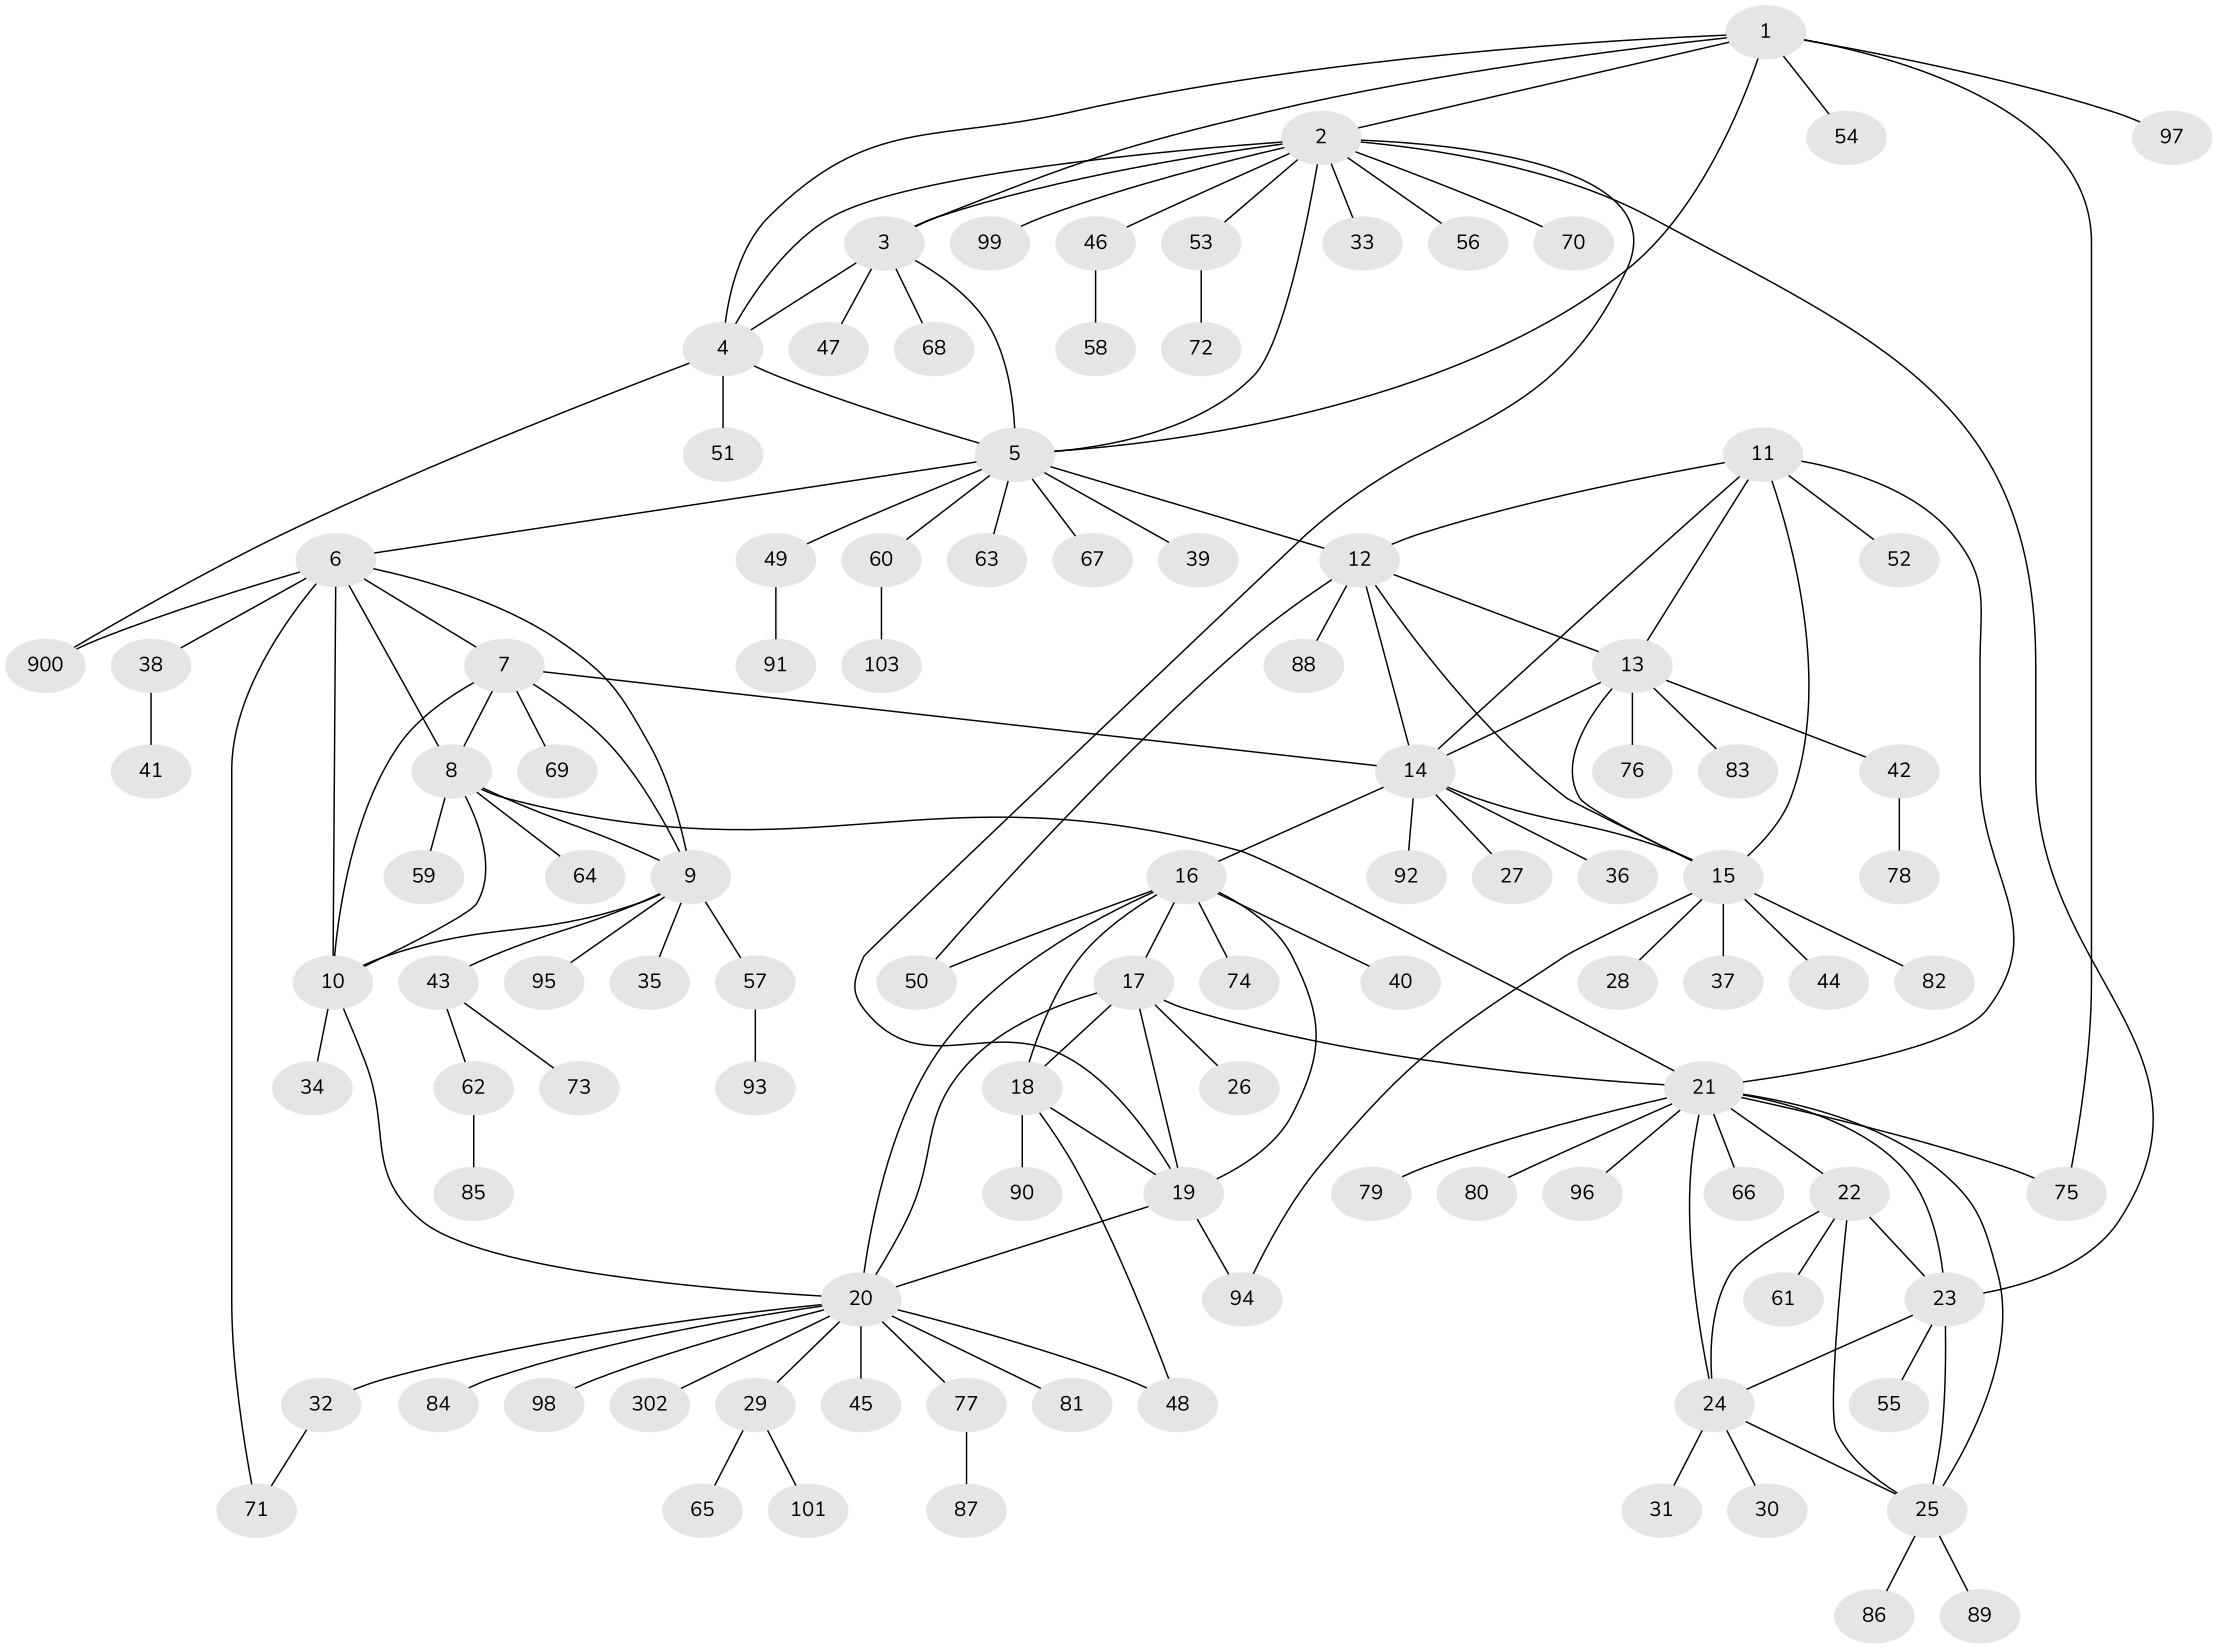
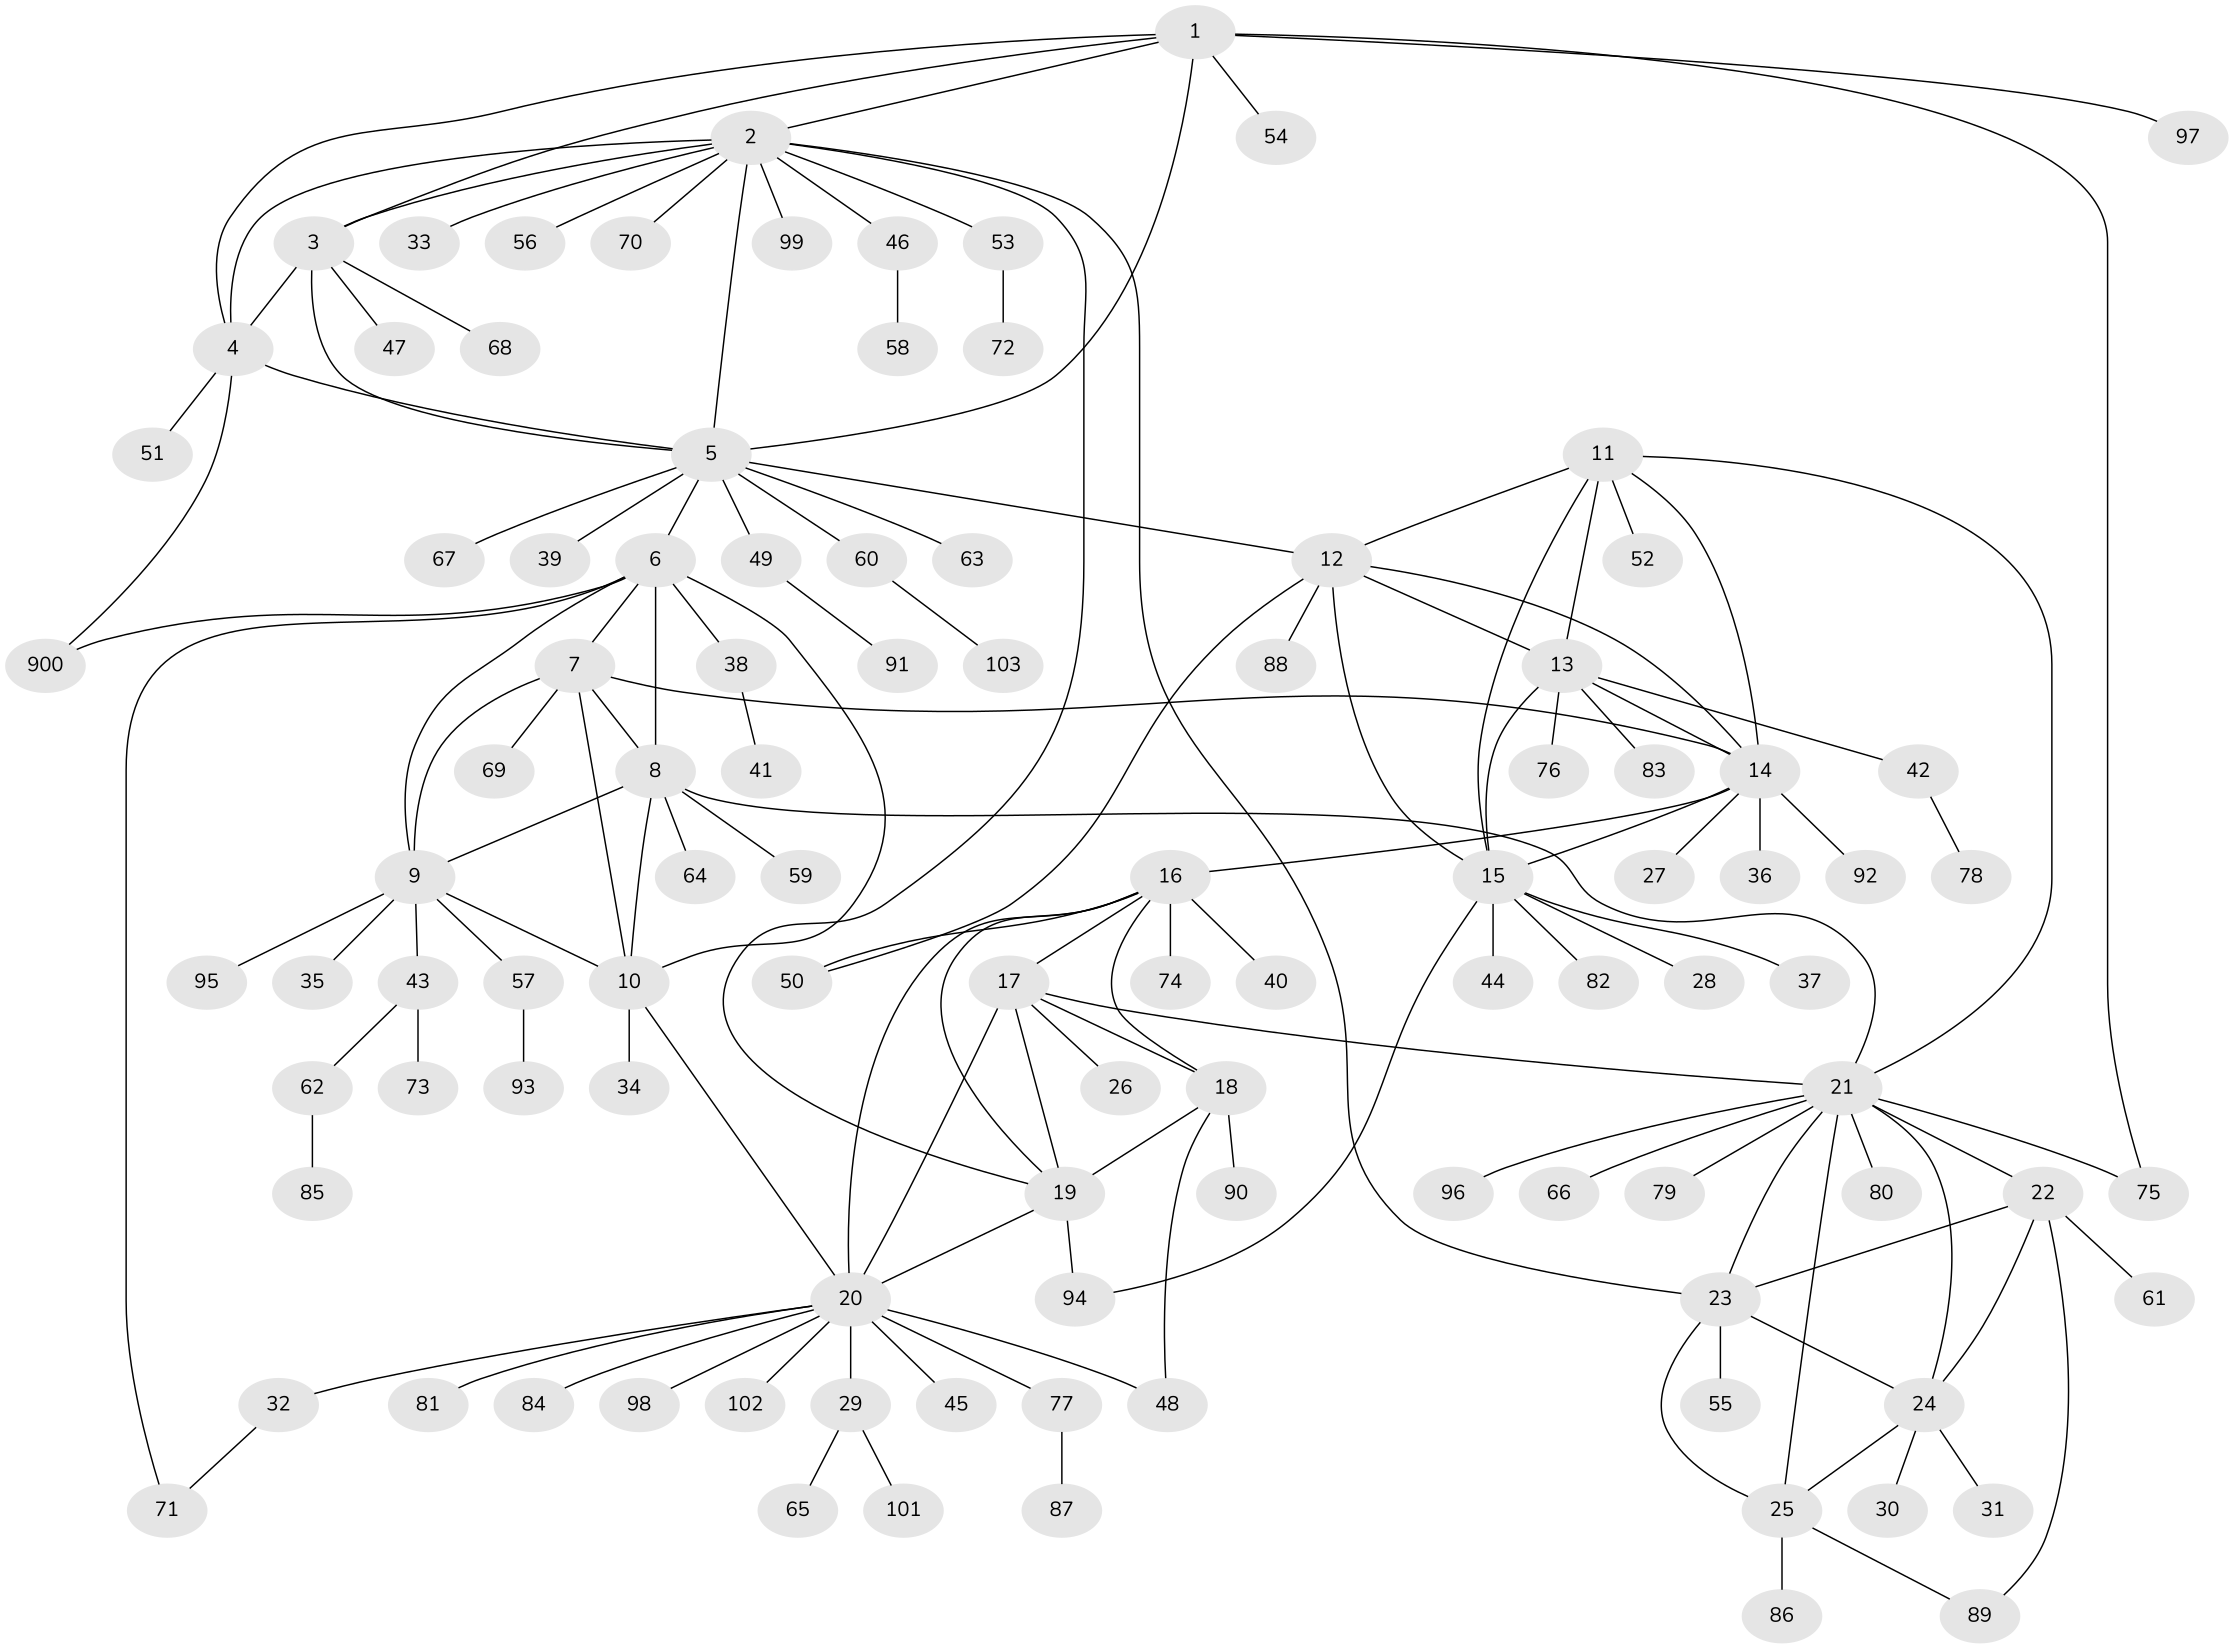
  graph {
    fontname=Nunito
    node [color=gray90 fontname=Nunito style=filled]
    edge [fontname=Nunito]
    1
    2
    3
    4
    5
    54
    75
    97
    19
    23
    33
    46
    53
    56
    70
    99
    47
    68
    51
    n20 [label=900]
    6
    12
    39
    49
    60
    63
    67
    20
    94
    24
    25
    55
    58
    72
    7
    8
    9
    10
    38
    71
    14
    13
    15
    50
    88
    91
    103
    69
    21
    59
    64
    35
    43
    57
    95
    34
    41
    16
    27
    36
    92
    22
    66
    79
    80
    96
    62
    73
    93
    29
    32
    45
    48
    77
    81
    84
    98
-   102 [label=302]
+   102
    11
    52
    42
    76
    83
    28
    37
    44
    82
    78
    17
    18
    40
    74
    26
    90
    65
    101
    87
    61
    30
    31
    86
    89
    85
    1 -- 2
    1 -- 3
    1 -- 4
    1 -- 5
    1 -- 54
    1 -- 75
    1 -- 97
    2 -- 3
    2 -- 4
    2 -- 5
    2 -- 19
    2 -- 23
    2 -- 33
    2 -- 46
    2 -- 53
    2 -- 56
    2 -- 70
    2 -- 99
    3 -- 4
    3 -- 5
    3 -- 47
    3 -- 68
    4 -- 5
    4 -- 51
    4 -- n20
    5 -- 6
    5 -- 12
    5 -- 39
    5 -- 49
    5 -- 60
    5 -- 63
    5 -- 67
    19 -- 20
    19 -- 94
    23 -- 24
    23 -- 25
    23 -- 55
    46 -- 58
    53 -- 72
    6 -- n20
    6 -- 7
    6 -- 8
    6 -- 9
    6 -- 10
    6 -- 38
    6 -- 71
    12 -- 14
    12 -- 13
    12 -- 15
    12 -- 50
    12 -- 88
    49 -- 91
    60 -- 103
    20 -- 29
    20 -- 32
    20 -- 45
    20 -- 48
    20 -- 77
    20 -- 81
    20 -- 84
    20 -- 98
    20 -- 102
    24 -- 25
    24 -- 30
    24 -- 31
    25 -- 86
    25 -- 89
    7 -- 8
    7 -- 9
    7 -- 10
    7 -- 14
    7 -- 69
    8 -- 9
    8 -- 10
    8 -- 21
    8 -- 59
    8 -- 64
    9 -- 10
    9 -- 35
    9 -- 43
    9 -- 57
    9 -- 95
    10 -- 20
    10 -- 34
    38 -- 41
    14 -- 15
    14 -- 16
    14 -- 27
    14 -- 36
    14 -- 92
    13 -- 14
    13 -- 15
    13 -- 42
    13 -- 76
    13 -- 83
    15 -- 94
    15 -- 28
    15 -- 37
    15 -- 44
    15 -- 82
    21 -- 75
    21 -- 23
    21 -- 24
    21 -- 25
    21 -- 22
    21 -- 66
    21 -- 79
    21 -- 80
    21 -- 96
    43 -- 62
    43 -- 73
    57 -- 93
    16 -- 19
    16 -- 20
    16 -- 50
    16 -- 17
    16 -- 18
    16 -- 40
    16 -- 74
    22 -- 23
    22 -- 24
-   22 -- 25
+   22 -- 89
    22 -- 61
    62 -- 85
    29 -- 65
    29 -- 101
    32 -- 71
    77 -- 87
    11 -- 12
    11 -- 14
    11 -- 13
    11 -- 15
    11 -- 21
    11 -- 52
    42 -- 78
    17 -- 19
    17 -- 20
    17 -- 21
    17 -- 18
    17 -- 26
    18 -- 19
    18 -- 48
    18 -- 90
  }
